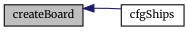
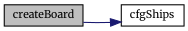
  digraph {
    rankdir=LR
    fontname=Merriweather
    node [color=black fontname=Merriweather fontsize=10 shape=record style=filled]
    n1 [fillcolor=grey75 fontcolor=black height=0.2 label=createBoard width=0.4]
    n2 [fillcolor=white height=0.2 label=cfgShips width=0.4]
-   n2 -> n1 [color=midnightblue fontname=Merriweather fontsize=10 labelfontname=Helvetica labelfontsize=10 style=solid]
+   n1 -> n2 [color=midnightblue fontname=Merriweather fontsize=10 labelfontname=Helvetica labelfontsize=10 style=solid]
  }
